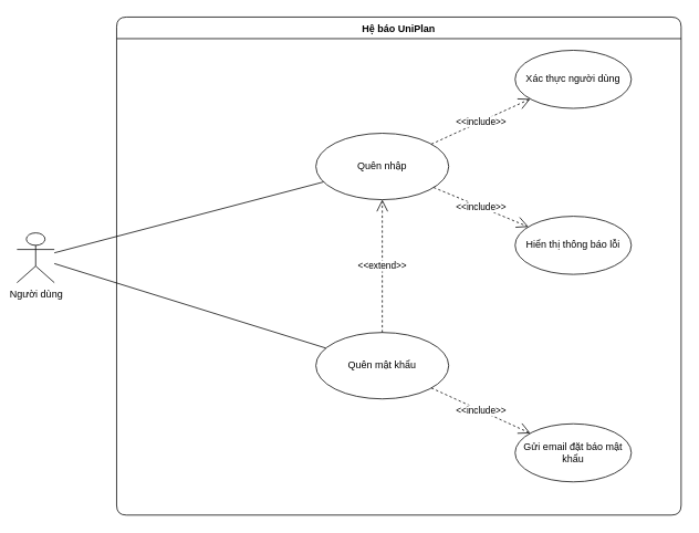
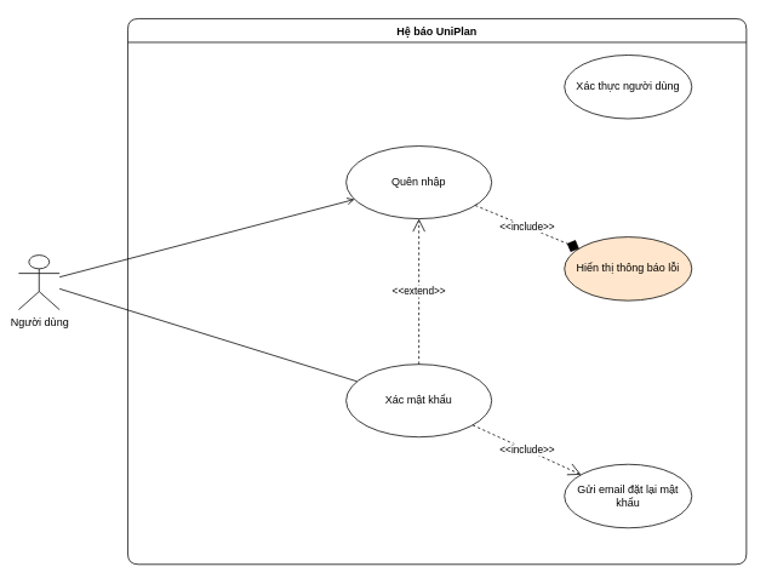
  <mxCell id="0" />
  <mxCell id="1" parent="0" />
  <mxCell id="2" value="Người dùng" style="shape=umlActor;verticalLabelPosition=bottom;verticalAlign=top;html=1;outlineConnect=0;" vertex="1" parent="1"><mxGeometry x="20" y="280" width="45" height="60" as="geometry" /></mxCell>
  <mxCell id="3" value="Hệ báo UniPlan" style="swimlane;fontStyle=1;align=center;verticalAlign=top;childLayout=stackLayout;horizontal=1;startSize=26;horizontalStack=0;resizeParent=1;resizeParentMax=0;resizeLast=0;collapsible=0;marginBottom=0;rounded=1;" vertex="1" parent="1"><mxGeometry x="140" y="20" width="680" height="600" as="geometry"><mxRectangle x="240" y="80" width="140" height="26" as="alternateBounds" /></mxGeometry></mxCell>
  <mxCell id="4" value="Quên nhập" style="ellipse;whiteSpace=wrap;html=1;" vertex="1" parent="3"><mxGeometry x="240" y="140" width="160" height="80" as="geometry" /></mxCell>
- <mxCell id="5" value="Quên mật khẩu" style="ellipse;whiteSpace=wrap;html=1;" vertex="1" parent="3"><mxGeometry x="240" y="380" width="160" height="80" as="geometry" /></mxCell>
+ <mxCell id="5" value="Xác mật khẩu" style="ellipse;whiteSpace=wrap;html=1;" vertex="1" parent="3"><mxGeometry x="240" y="380" width="160" height="80" as="geometry" /></mxCell>
  <mxCell id="6" value="Xác thực người dùng" style="ellipse;whiteSpace=wrap;html=1;" vertex="1" parent="3"><mxGeometry x="480" y="40" width="140" height="70" as="geometry" /></mxCell>
- <mxCell id="7" value="Hiển thị thông báo lỗi" style="ellipse;whiteSpace=wrap;html=1;" vertex="1" parent="3"><mxGeometry x="480" y="240" width="140" height="70" as="geometry" /></mxCell>
- <mxCell id="8" value="Gửi email đặt báo mật khẩu" style="ellipse;whiteSpace=wrap;html=1;" vertex="1" parent="3"><mxGeometry x="480" y="490" width="140" height="70" as="geometry" /></mxCell>
- <mxCell id="9" value="" style="endArrow=none;html=1;rounded=0;" edge="1" parent="1" source="2" target="4"><mxGeometry width="50" height="50" relative="1" as="geometry"><mxPoint x="80" y="310" as="sourcePoint" /><mxPoint x="390" y="150" as="targetPoint" /></mxGeometry></mxCell>
+ <mxCell id="7" value="Hiển thị thông báo lỗi" style="ellipse;whiteSpace=wrap;html=1;fillColor=#ffe6cc;" vertex="1" parent="3"><mxGeometry x="480" y="240" width="140" height="70" as="geometry" /></mxCell>
+ <mxCell id="8" value="Gửi email đặt lại mật khẩu" style="ellipse;whiteSpace=wrap;html=1;" vertex="1" parent="3"><mxGeometry x="480" y="490" width="140" height="70" as="geometry" /></mxCell>
+ <mxCell id="9" value="" style="endArrow=open;html=1;rounded=0;" edge="1" parent="1" source="2" target="4"><mxGeometry width="50" height="50" relative="1" as="geometry"><mxPoint x="80" y="310" as="sourcePoint" /><mxPoint x="390" y="150" as="targetPoint" /></mxGeometry></mxCell>
  <mxCell id="10" value="" style="endArrow=none;html=1;rounded=0;" edge="1" parent="1" source="2" target="5"><mxGeometry width="50" height="50" relative="1" as="geometry"><mxPoint x="60" y="320" as="sourcePoint" /><mxPoint x="400" y="160" as="targetPoint" /></mxGeometry></mxCell>
- <mxCell id="11" value="&lt;div&gt;&amp;lt;&amp;lt;include&amp;gt;&amp;gt;&lt;/div&gt;" style="endArrow=open;endSize=12;dashed=1;html=1;rounded=0;" edge="1" parent="1" source="4" target="6"><mxGeometry width="100" height="100" relative="1" as="geometry"><mxPoint x="390" y="110" as="sourcePoint" /><mxPoint x="490" y="110" as="targetPoint" /></mxGeometry></mxCell>
- <mxCell id="12" value="&lt;div&gt;&amp;lt;&amp;lt;include&amp;gt;&amp;gt;&lt;/div&gt;" style="endArrow=open;endSize=12;dashed=1;html=1;rounded=0;" edge="1" parent="1" source="4" target="7"><mxGeometry width="100" height="100" relative="1" as="geometry"><mxPoint x="310" y="130" as="sourcePoint" /><mxPoint x="460" y="40" as="targetPoint" /></mxGeometry></mxCell>
+ <mxCell id="12" value="&lt;div&gt;&amp;lt;&amp;lt;include&amp;gt;&amp;gt;&lt;/div&gt;" style="endArrow=diamond;endSize=12;dashed=1;html=1;rounded=0;" edge="1" parent="1" source="4" target="7"><mxGeometry width="100" height="100" relative="1" as="geometry"><mxPoint x="310" y="130" as="sourcePoint" /><mxPoint x="460" y="40" as="targetPoint" /></mxGeometry></mxCell>
  <mxCell id="13" value="&lt;div&gt;&amp;lt;&amp;lt;extend&amp;gt;&amp;gt;&lt;/div&gt;" style="endArrow=open;endSize=12;dashed=1;html=1;rounded=0;" edge="1" parent="1" source="5" target="4"><mxGeometry width="100" height="100" relative="1" as="geometry"><mxPoint x="310" y="350" as="sourcePoint" /><mxPoint x="410" y="350" as="targetPoint" /></mxGeometry></mxCell>
  <mxCell id="14" value="&lt;div&gt;&amp;lt;&amp;lt;include&amp;gt;&amp;gt;&lt;/div&gt;" style="endArrow=open;endSize=12;dashed=1;html=1;rounded=0;" edge="1" parent="1" source="5" target="8"><mxGeometry width="100" height="100" relative="1" as="geometry"><mxPoint x="310" y="370" as="sourcePoint" /><mxPoint x="460" y="235" as="targetPoint" /></mxGeometry></mxCell>
